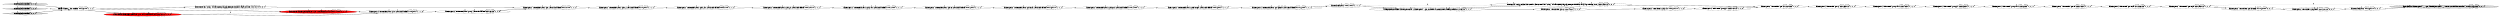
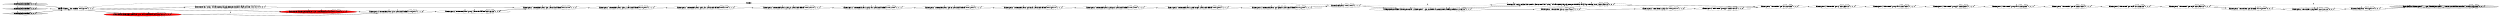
  digraph {
    rankdir=LR
    node [fillcolor=white shape=ellipse style=filled]
    edge [style=bold]
    n1 [label="thisTest.checkStatus()@@@17@@@['1', '1', '1']"]
    n2 [label="assertEquals(\"wrong revision from commit\",client.commit(new String((((edu.fdu.CPPDG.tinypdg.pe.ExpressionInfo@1af739,\"log message\",true),2)@@@19@@@['0', '0', '1']"]
    n3 [label="addExpectedCommitItem(thisTest.getWCPath(),thisTest.getUrl(),\"A/D\",NodeKind.dir,CommitItemStateFlags.Delete)@@@18@@@['1', '1', '1']"]
    n4 [label="thisTest.getWc().removeItem(\"A/D\")@@@22@@@['1', '1', '1']"]
    n5 [label="thisTest.getWc().removeItem(\"A/D/G\")@@@19@@@['1', '1', '0']"]
    n6 [label="thisTest.getWc().setItemTextStatus(\"A/D/H/psi\",Status.Kind.deleted)@@@14@@@['1', '1', '1']"]
    n7 [label="thisTest.getWc().setItemTextStatus(\"A/D/H/omega\",Status.Kind.deleted)@@@15@@@['1', '1', '1']"]
    n8 [label="thisTest.getWc().setItemTextStatus(\"A/D/gamma\",Status.Kind.deleted)@@@16@@@['1', '1', '1']"]
    n9 [label="thisTest.getWc().setItemTextStatus(\"A/D/G/rho\",Status.Kind.deleted)@@@9@@@['1', '1', '1']"]
    n10 [label="thisTest.getWc().setItemTextStatus(\"A/D/G/pi\",Status.Kind.deleted)@@@10@@@['1', '1', '1']"]
    n11 [label="thisTest.getWc().setItemTextStatus(\"A/D/G/tau\",Status.Kind.deleted)@@@11@@@['1', '1', '1']"]
    n12 [label="thisTest.getWc().removeItem(\"A/D/G\")@@@23@@@['1', '1', '1']"]
    n13 [label="OneTest thisTest = new OneTest()@@@3@@@['1', '1', '1']"]
    n14 [label="client.remove(new String((((edu.fdu.CPPDG.tinypdg.pe.ExpressionInfo@1af69b,null,true)@@@4@@@['0', '0', '1']"]
    n15 [fillcolor=red label="client.remove(thisTest.getWCPathSet(\"/A/D\"),true,false,null,null,null)@@@4@@@['0', '1', '0']"]
    n16 [fillcolor=red label="client.remove(thisTest.getWCPathSet(\"/A/D\"),null,true,false,null,null)@@@4@@@['1', '0', '0']"]
    n17 [label="thisTest.getWc().setItemTextStatus(\"A/D\",Status.Kind.deleted)@@@7@@@['1', '1', '1']"]
    n18 [label="thisTest.getWc().setItemTextStatus(\"A/D\",Status.Kind.deleted)@@@5@@@['1', '1', '0']"]
    n19 [fillcolor=lightgray label="client.checkout(thisTest.getUrl() + \"/A/D\",thisTest.getWCPath() + \"/new_D\",new Revision.Number(1),true)@@@33@@@['0', '0', '1']"]
    n20 [label="thisTest.getWc().removeItem(\"A/D/G/tau\")@@@26@@@['1', '1', '1']"]
    n21 [label="thisTest.getWc().removeItem(\"A/D/H\")@@@27@@@['1', '1', '1']"]
    n22 [label="thisTest.getWc().removeItem(\"A/D/H/chi\")@@@28@@@['1', '1', '1']"]
    n23 [label="thisTest.checkStatus()@@@32@@@['0', '0', '1']"]
    n24 [label="thisTest.getWc().removeItem(\"A/D/H/omega\")@@@30@@@['0', '0', '1']"]
    n25 [label="thisTest.getWc().removeItem(\"A/D/gamma\")@@@31@@@['0', '0', '1']"]
    n26 [label="thisTest.getWc().setItemTextStatus(\"A/D/G\",Status.Kind.deleted)@@@6@@@['1', '1', '0']"]
    n27 [label="thisTest.getWc().setItemTextStatus(\"A/D/G\",Status.Kind.deleted)@@@8@@@['1', '1', '1']"]
    n28 [fillcolor=lightgray label="testBasicCheckoutDeleted['0', '1', '0']" shape=diamond]
    n29 [label="thisTest.getWc().removeItem(\"A/D/G/pi\")@@@25@@@['1', '1', '1']"]
    n30 [label="thisTest.getWc().removeItem(\"A/D/H/psi\")@@@29@@@['1', '1', '1']"]
    n31 [label="thisTest.getWc().setItemTextStatus(\"A/D/H\",Status.Kind.deleted)@@@12@@@['1', '1', '1']"]
    n32 [label="thisTest.getWc().setItemTextStatus(\"A/D/H/chi\",Status.Kind.deleted)@@@13@@@['1', '1', '1']"]
    n33 [label="thisTest.getWc().removeItem(\"A/D/G/rho\")@@@20@@@['1', '1', '0']"]
    n34 [label="thisTest.getWc().removeItem(\"A/D/G/rho\")@@@24@@@['1', '1', '1']"]
    n35 [fillcolor=lightgray label="testBasicCheckoutDeleted['1', '0', '0']" shape=diamond]
    n36 [fillcolor=lightgray label="testBasicCheckoutDeleted['0', '0', '1']" shape=diamond]
    n37 [label="thisTest.getWc().removeItem(\"A/D/G/pi\")@@@21@@@['1', '1', '0']"]
    n1 -> n2 [label=0 style=dashed]
    n1 -> n3
    n2 -> n4
    n3 -> n2
    n3 -> n5
    n4 -> n12
    n5 -> n33
    n6 -> n7
    n7 -> n8
    n8 -> n1
    n9 -> n10
    n10 -> n11
    n11 -> n31
    n12 -> n34
+   n13 -> n1 [label=thisTest style=solid]
    n13 -> n14
    n13 -> n15
    n13 -> n16
    n14 -> n17
    n15 -> n18
    n16 -> n15 [label=0 style=dashed]
    n16 -> n18
    n17 -> n27
    n18 -> n26
    n20 -> n21
    n21 -> n22
    n22 -> n30
    n23 -> n19
    n24 -> n25
    n25 -> n23
    n26 -> n17
    n27 -> n9
    n28 -> n13
    n29 -> n20
    n30 -> n19 [label=0 style=dashed]
    n30 -> n24
    n31 -> n32
    n32 -> n6
    n33 -> n37
    n34 -> n29
    n35 -> n13 [style=dashed]
    n36 -> n13
    n37 -> n4
  }
